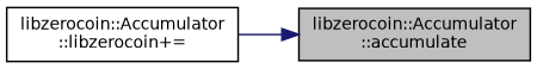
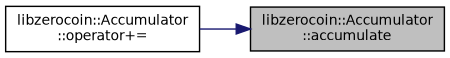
  digraph {
    rankdir=RL
    node [color=black fontname=Helvetica fontsize=10 shape=record style=filled]
    n1 [fillcolor=grey75 fontcolor=black height=0.2 label="libzerocoin::Accumulator\l::accumulate" width=0.4]
-   n2 [fillcolor=white height=0.2 label="libzerocoin::Accumulator\l::libzerocoin+=" width=0.4]
+   n2 [fillcolor=white height=0.2 label="libzerocoin::Accumulator\l::operator+=" width=0.4]
    n1 -> n2 [color=midnightblue dir=back fontname=Helvetica fontsize=10 labelfontname=Helvetica labelfontsize=10 style=solid]
  }
